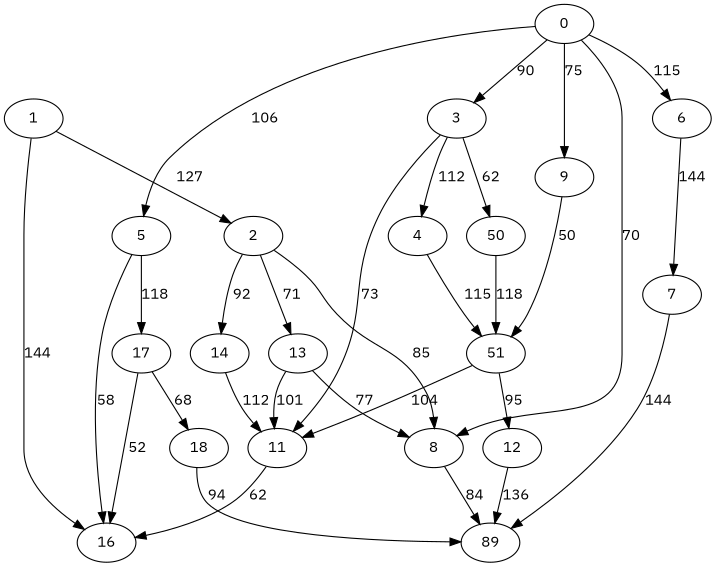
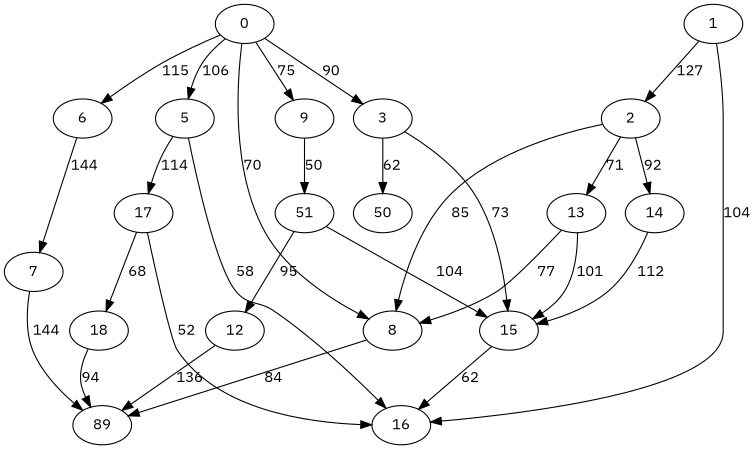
  digraph {
    fontname="IBM Plex Sans"
    node [fontname="IBM Plex Sans"]
    edge [fontname="IBM Plex Sans"]
    0
    3
    5
    6
    9
    8
    1
    2
    16
-   4
    n11 [label=50]
-   15 [label=11]
+   15
    17
    7
    n15 [label=51]
    13
    14
    n18 [label=89]
    18
    12
    0 -> 3 [label=90]
    0 -> 5 [label=106]
    0 -> 6 [label=115]
    0 -> 9 [label=75]
    0 -> 8 [label=70]
-   3 -> 4 [label=112]
    3 -> n11 [label=62]
    3 -> 15 [label=73]
    5 -> 16 [label=58]
-   5 -> 17 [label=118]
+   5 -> 17 [label=114]
    6 -> 7 [label=144]
    9 -> n15 [label=50]
    8 -> n18 [label=84]
    1 -> 2 [label=127]
-   1 -> 16 [label=144]
+   1 -> 16 [label=104]
    2 -> 8 [label=85]
    2 -> 13 [label=71]
    2 -> 14 [label=92]
-   4 -> n15 [label=115]
-   n11 -> n15 [label=118]
    15 -> 16 [label=62]
    17 -> 16 [label=52]
    17 -> 18 [label=68]
    7 -> n18 [label=144]
    n15 -> 15 [label=104]
    n15 -> 12 [label=95]
    13 -> 8 [label=77]
    13 -> 15 [label=101]
    14 -> 15 [label=112]
    18 -> n18 [label=94]
    12 -> n18 [label=136]
  }
